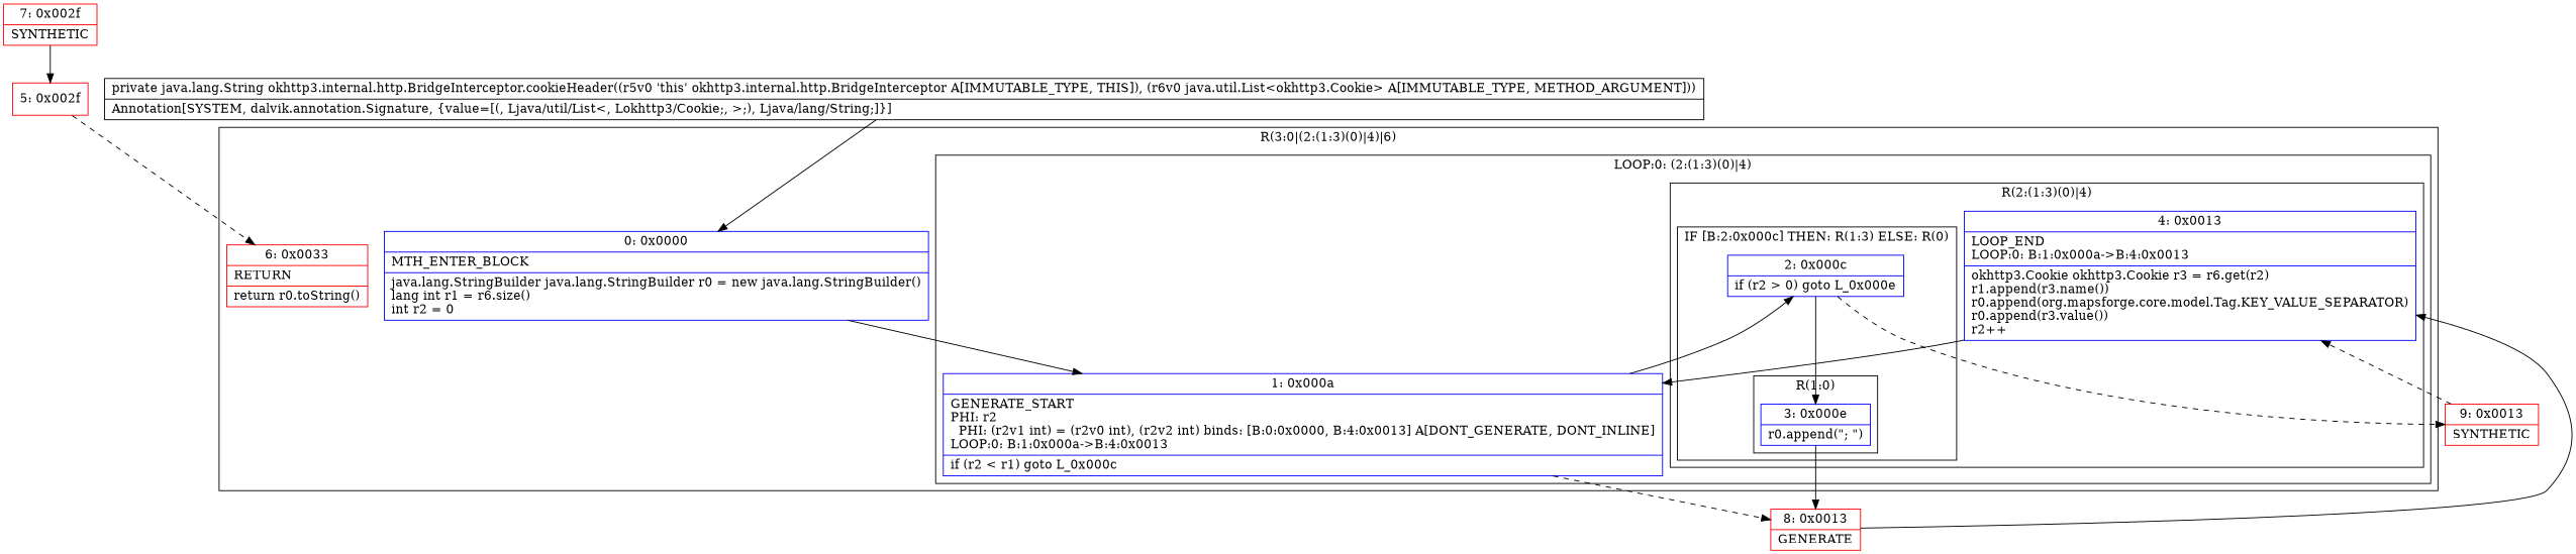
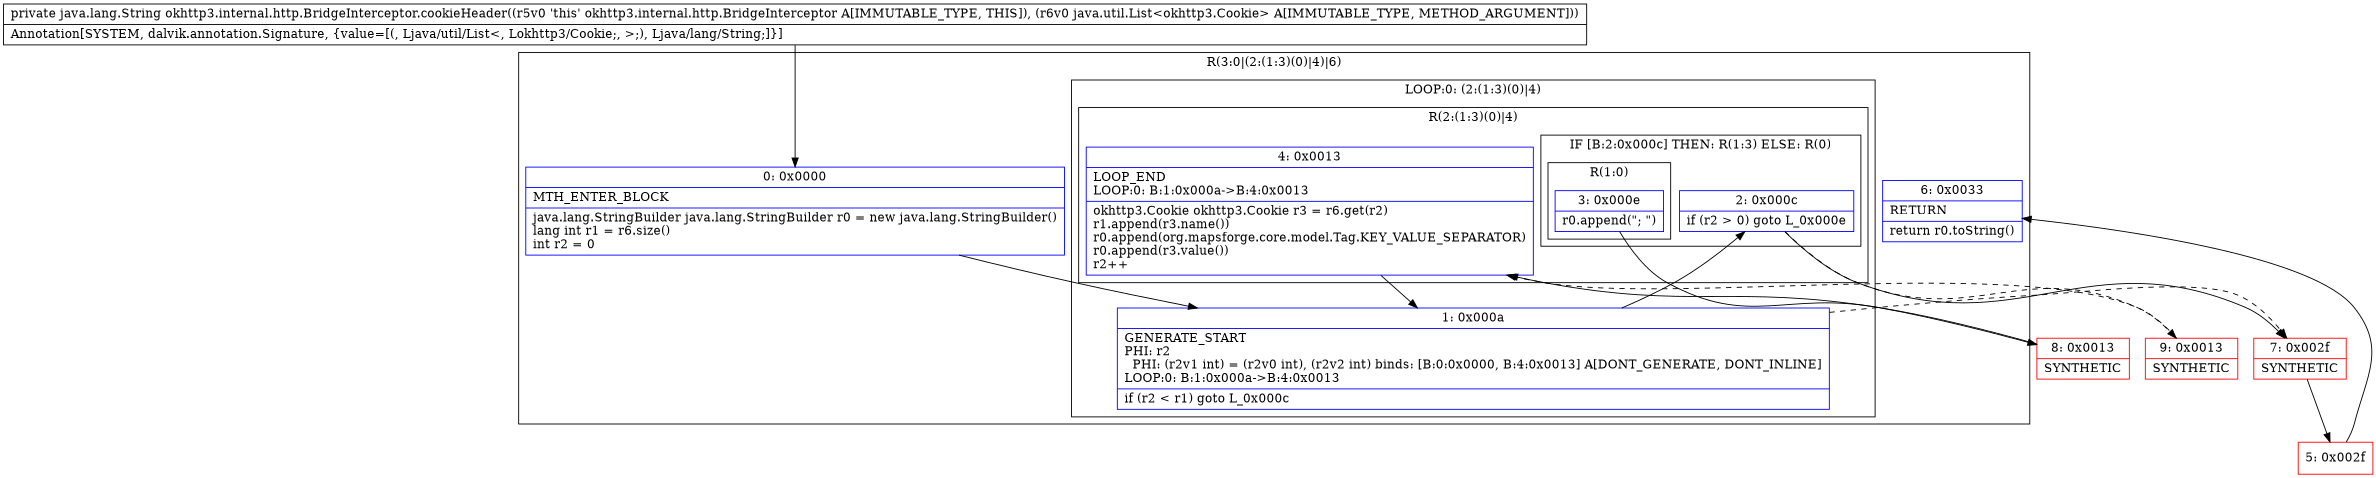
  digraph {
    node [color=blue shape=record]
    n1 [label="{3\:\ 0x000e|r0.append(\"; \")\l}"]
    n2 [label="{2\:\ 0x000c|if (r2 \> 0) goto L_0x000e\l}"]
    n3 [label="{4\:\ 0x0013|LOOP_END\lLOOP:0: B:1:0x000a\-\>B:4:0x0013\l|okhttp3.Cookie okhttp3.Cookie r3 = r6.get(r2)\lr1.append(r3.name())\lr0.append(org.mapsforge.core.model.Tag.KEY_VALUE_SEPARATOR)\lr0.append(r3.value())\lr2++\l}"]
    n4 [label="{1\:\ 0x000a|GENERATE_START\lPHI: r2 \l  PHI: (r2v1 int) = (r2v0 int), (r2v2 int) binds: [B:0:0x0000, B:4:0x0013] A[DONT_GENERATE, DONT_INLINE]\lLOOP:0: B:1:0x000a\-\>B:4:0x0013\l|if (r2 \< r1) goto L_0x000c\l}"]
    n5 [label="{0\:\ 0x0000|MTH_ENTER_BLOCK\l|java.lang.StringBuilder java.lang.StringBuilder r0 = new java.lang.StringBuilder()\llang int r1 = r6.size()\lint r2 = 0\l}"]
-   n6 [color=red label="{6\:\ 0x0033|RETURN\l|return r0.toString()\l}"]
-   n7 [color=red label="{8\:\ 0x0013|GENERATE\l}"]
+   n6 [label="{6\:\ 0x0033|RETURN\l|return r0.toString()\l}"]
+   n7 [color=red label="{8\:\ 0x0013|SYNTHETIC\l}"]
    n8 [color=red label="{9\:\ 0x0013|SYNTHETIC\l}"]
    n9 [color=red label="{7\:\ 0x002f|SYNTHETIC\l}"]
    n10 [color=red label="{5\:\ 0x002f}"]
    n11 [label="{private java.lang.String okhttp3.internal.http.BridgeInterceptor.cookieHeader((r5v0 'this' okhttp3.internal.http.BridgeInterceptor A[IMMUTABLE_TYPE, THIS]), (r6v0 java.util.List\<okhttp3.Cookie\> A[IMMUTABLE_TYPE, METHOD_ARGUMENT]))  | Annotation[SYSTEM, dalvik.annotation.Signature, \{value=[(, Ljava\/util\/List\<, Lokhttp3\/Cookie;, \>;), Ljava\/lang\/String;]\}]\l}" color=""]
    subgraph cluster_1 {
      label="R(3:0|(2:(1:3)(0)|4)|6)"
      n5
      n6
      subgraph cluster_2 {
        label="LOOP:0: (2:(1:3)(0)|4)"
        n4
        subgraph cluster_3 {
          label="R(2:(1:3)(0)|4)"
          n3
          subgraph cluster_4 {
            label="IF [B:2:0x000c] THEN: R(1:3) ELSE: R(0)"
            n2
            subgraph cluster_5 {
              label="R(1:0)"
              n1
            }
            subgraph cluster_6 {
              label="R(0)"
            }
          }
        }
      }
    }
    n1 -> n7
-   n2 -> n1
+   n2 -> n9
    n2 -> n8 [style=dashed]
    n3 -> n4
    n4 -> n2
-   n4 -> n7 [style=dashed]
+   n4 -> n9 [style=dashed]
    n5 -> n4
    n7 -> n3
    n8 -> n3 [style=dashed]
    n9 -> n10
-   n10 -> n6 [style=dashed]
+   n10 -> n6
    n11 -> n5
  }
